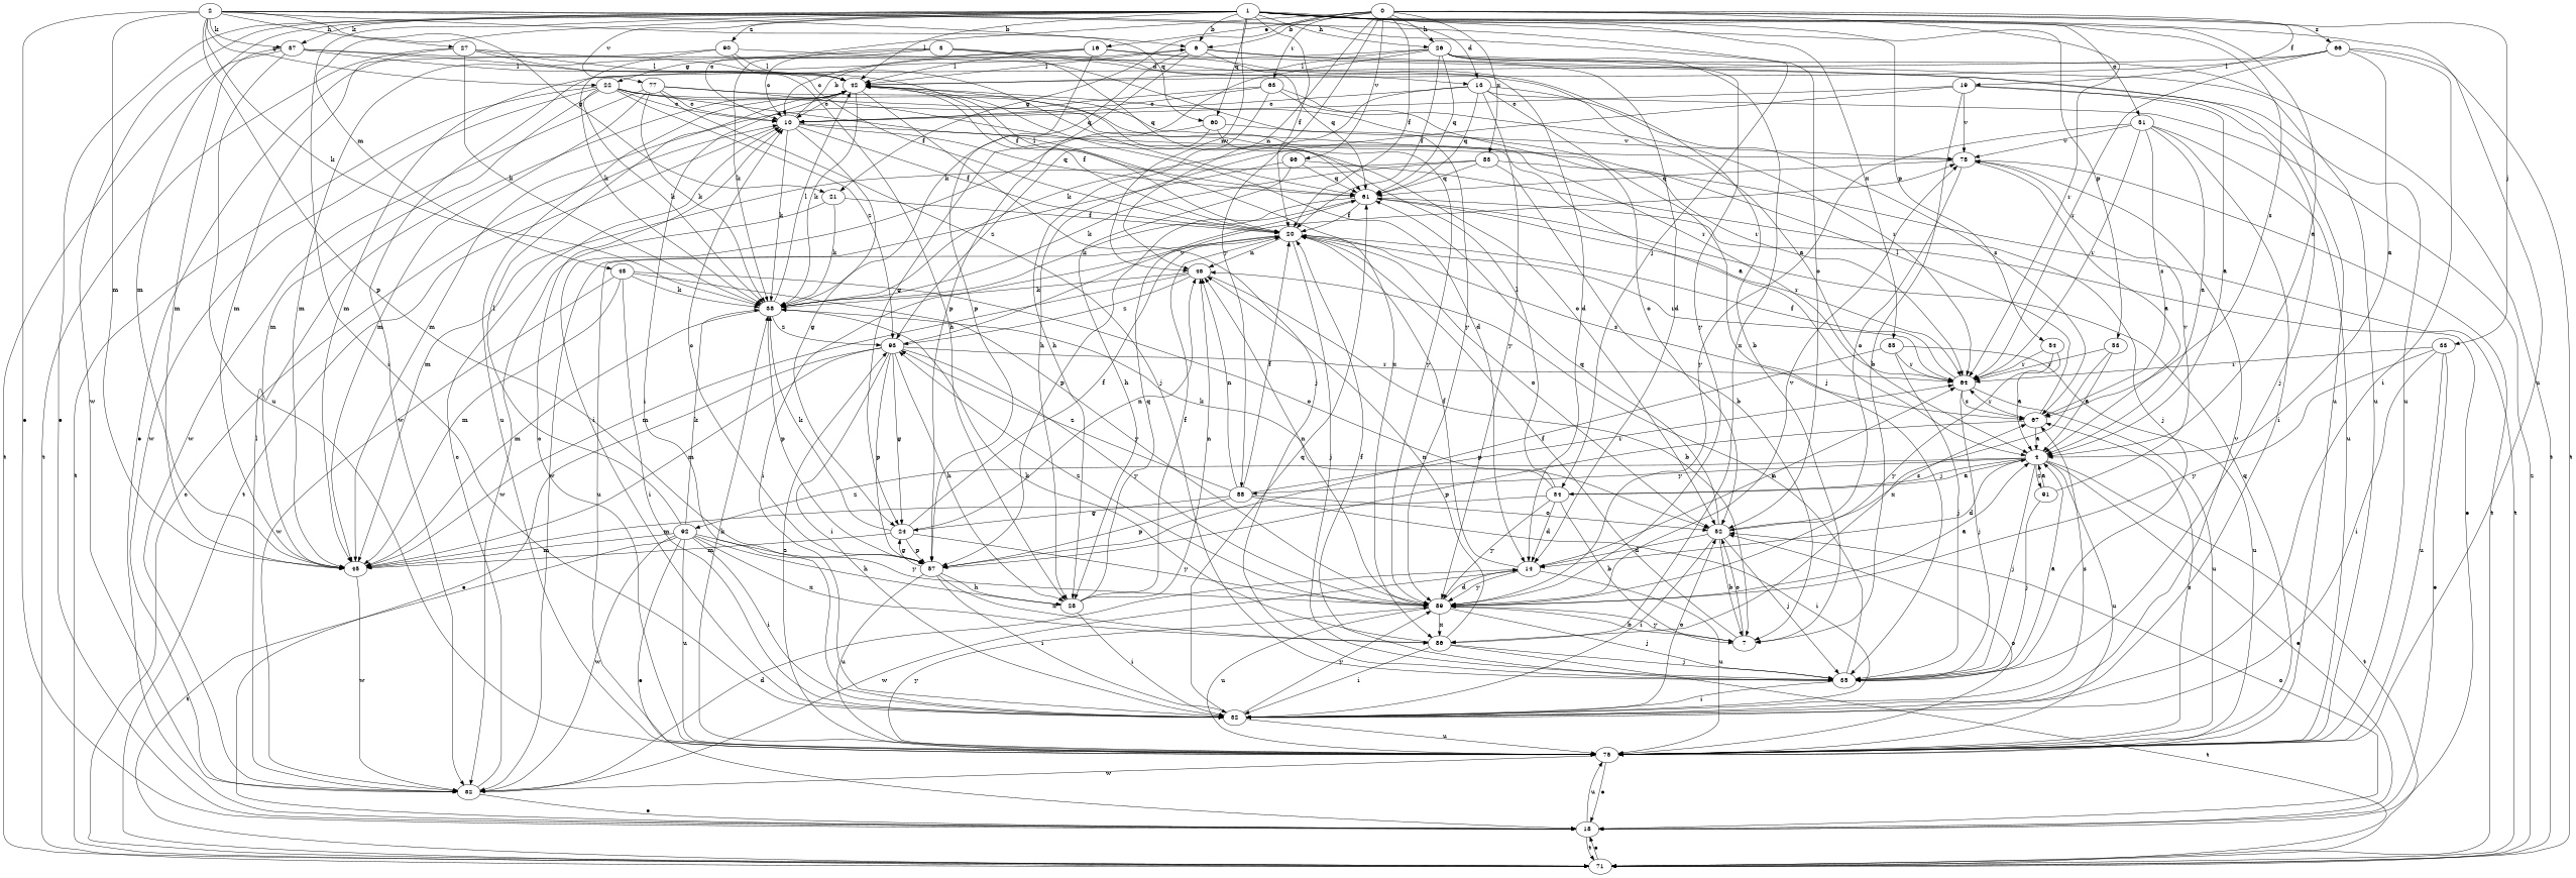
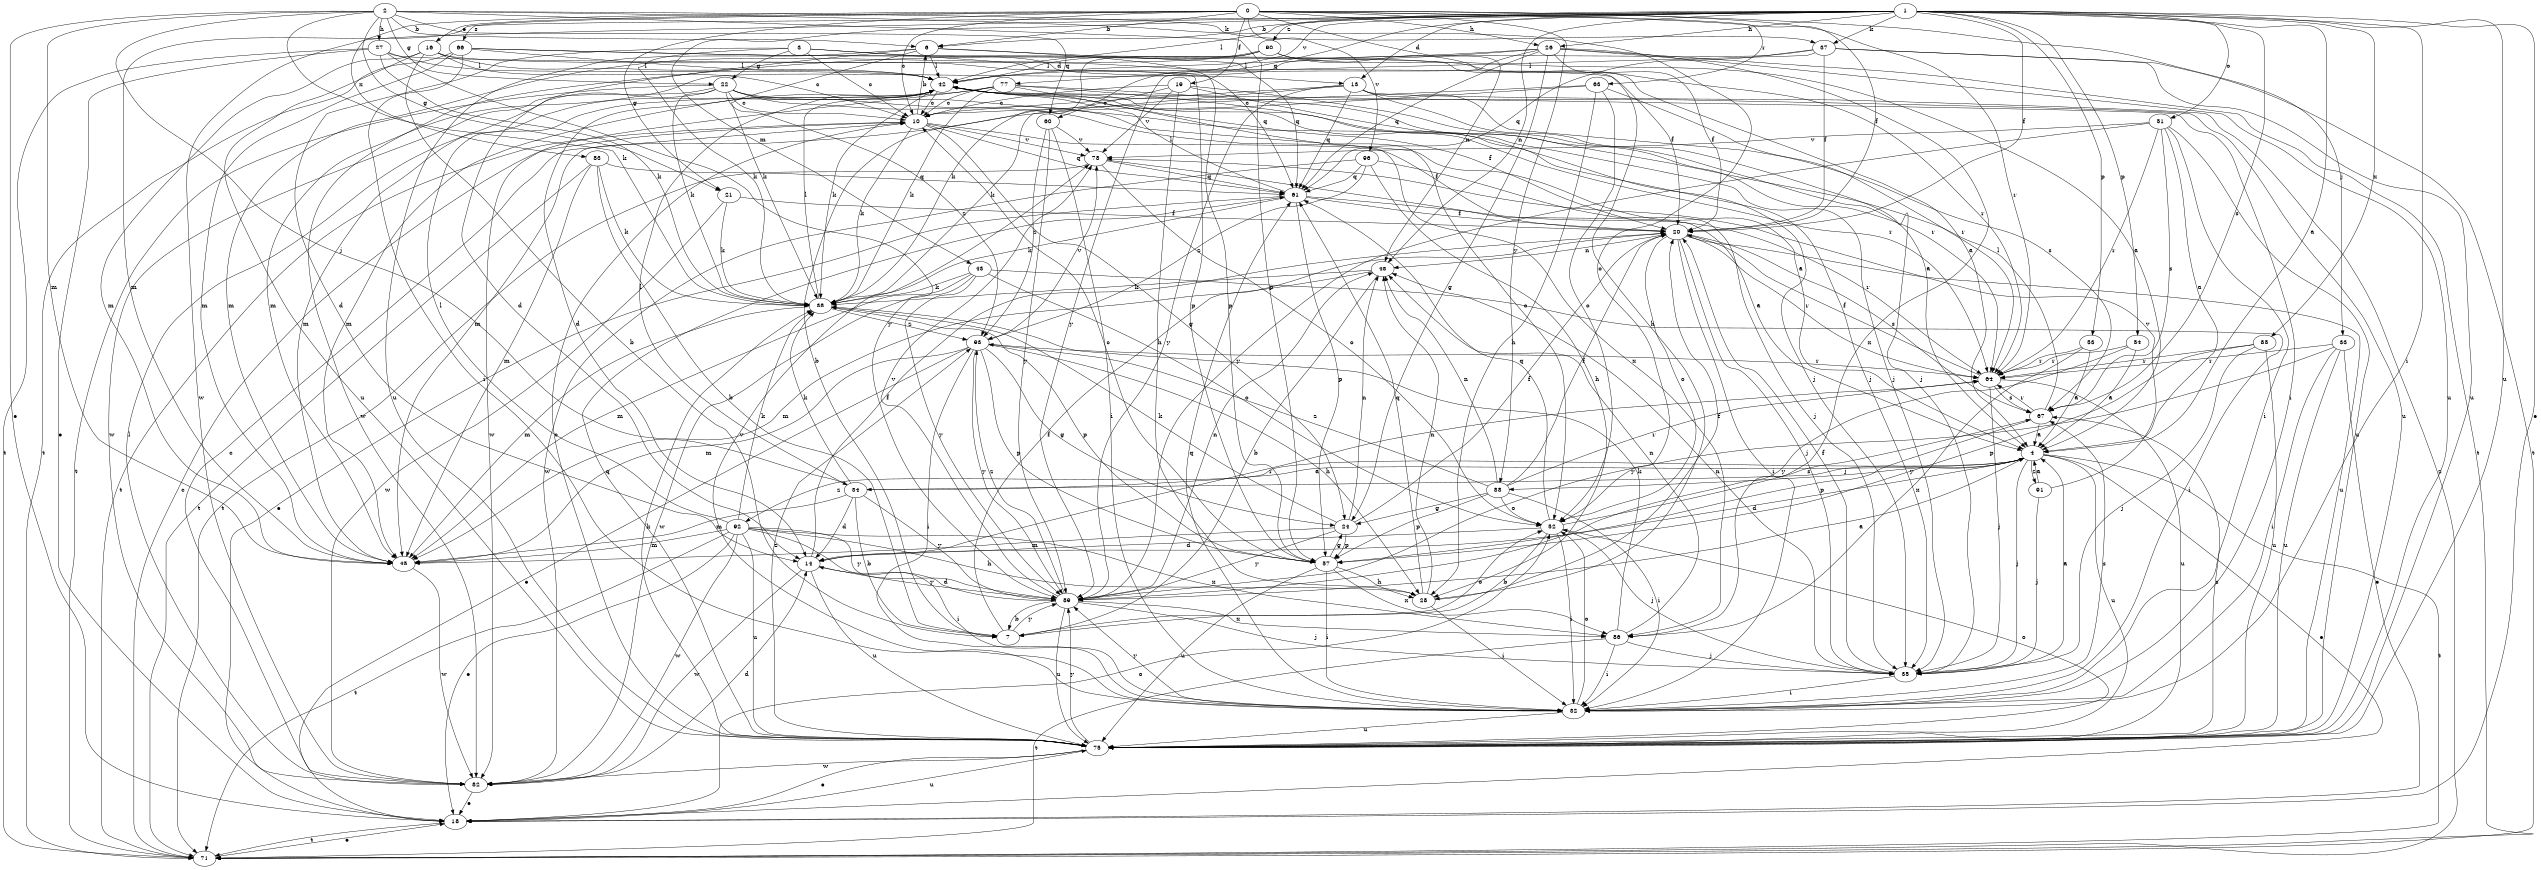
  strict digraph {
    0
    6
    10
    16
    19
    20
    21
    26
    33
    48
    63
    64
    66
    n14 [label=96]
    83
    88
    42
    75
    38
    57
    14
    61
    71
    24
    78
    45
    7
    4
    35
    28
    32
    67
    52
    82
    89
    86
    18
    93
    1
    13
    37
    43
    51
    53
    54
    60
    77
    85
    90
    34
    91
    92
    2
    22
    27
    3
    0 -> 6 [label=b]
    0 -> 10 [label=c]
    0 -> 16 [label=e]
    0 -> 19 [label=f]
    0 -> 20 [label=f]
    0 -> 21 [label=g]
    0 -> 26 [label=h]
    0 -> 33 [label=j]
    0 -> 48 [label=n]
    0 -> 63 [label=r]
    0 -> 64 [label=r]
    0 -> 66 [label=s]
    0 -> n14 [label=v]
    0 -> 83 [label=x]
    0 -> 88 [label=y]
    6 -> 42 [label=l]
    6 -> 75 [label=u]
    6 -> 38 [label=k]
    6 -> 57 [label=p]
    6 -> 14 [label=d]
    6 -> 61 [label=q]
    10 -> 6 [label=b]
    10 -> 20 [label=f]
    10 -> 38 [label=k]
    10 -> 61 [label=q]
    10 -> 71 [label=t]
    10 -> 24 [label=g]
    10 -> 78 [label=v]
    16 -> 10 [label=c]
    16 -> 42 [label=l]
    16 -> 75 [label=u]
    16 -> 57 [label=p]
    16 -> 45 [label=m]
    16 -> 7 [label=b]
    19 -> 10 [label=c]
    19 -> 78 [label=v]
    19 -> 7 [label=b]
    19 -> 4 [label=a]
    19 -> 35 [label=j]
    19 -> 28 [label=h]
    20 -> 48 [label=n]
    20 -> 64 [label=r]
    20 -> 75 [label=u]
    20 -> 35 [label=j]
    20 -> 32 [label=i]
    20 -> 67 [label=s]
    20 -> 52 [label=o]
    21 -> 20 [label=f]
    21 -> 38 [label=k]
    21 -> 82 [label=w]
    26 -> 20 [label=f]
    26 -> 42 [label=l]
    26 -> 75 [label=u]
    26 -> 61 [label=q]
    26 -> 71 [label=t]
    26 -> 24 [label=g]
    26 -> 82 [label=w]
    26 -> 89 [label=y]
    26 -> 86 [label=x]
    33 -> 64 [label=r]
    33 -> 75 [label=u]
    33 -> 32 [label=i]
    33 -> 89 [label=y]
    33 -> 18 [label=e]
    48 -> 38 [label=k]
    48 -> 45 [label=m]
    48 -> 7 [label=b]
    63 -> 10 [label=c]
    63 -> 64 [label=r]
    63 -> 45 [label=m]
    63 -> 28 [label=h]
    63 -> 52 [label=o]
    64 -> 20 [label=f]
    64 -> 75 [label=u]
    64 -> 35 [label=j]
    64 -> 67 [label=s]
    66 -> 64 [label=r]
    66 -> 42 [label=l]
    66 -> 71 [label=t]
    66 -> 45 [label=m]
    66 -> 4 [label=a]
    66 -> 32 [label=i]
    n14 -> 61 [label=q]
    n14 -> 35 [label=j]
    n14 -> 28 [label=h]
    n14 -> 82 [label=w]
-   48 -> 93 [label=z]
+   n14 -> 93 [label=z]
    83 -> 38 [label=k]
    83 -> 61 [label=q]
    83 -> 71 [label=t]
    83 -> 45 [label=m]
    83 -> 7 [label=b]
    88 -> 20 [label=f]
    88 -> 48 [label=n]
    88 -> 64 [label=r]
    88 -> 57 [label=p]
    88 -> 24 [label=g]
    88 -> 32 [label=i]
    88 -> 52 [label=o]
    88 -> 93 [label=z]
    42 -> 10 [label=c]
    42 -> 20 [label=f]
    42 -> 75 [label=u]
    42 -> 38 [label=k]
    42 -> 14 [label=d]
    42 -> 35 [label=j]
    42 -> 32 [label=i]
    75 -> 10 [label=c]
    75 -> 38 [label=k]
    75 -> 61 [label=q]
    75 -> 67 [label=s]
    75 -> 52 [label=o]
    75 -> 82 [label=w]
    75 -> 89 [label=y]
    75 -> 18 [label=e]
    75 -> 93 [label=z]
    38 -> 42 [label=l]
    38 -> 57 [label=p]
    38 -> 45 [label=m]
    38 -> 93 [label=z]
    57 -> 10 [label=c]
    57 -> 75 [label=u]
    57 -> 24 [label=g]
    57 -> 28 [label=h]
    57 -> 32 [label=i]
    57 -> 86 [label=x]
    14 -> 20 [label=f]
    14 -> 64 [label=r]
    14 -> 75 [label=u]
    14 -> 82 [label=w]
    14 -> 89 [label=y]
    61 -> 20 [label=f]
    61 -> 64 [label=r]
    61 -> 42 [label=l]
    61 -> 38 [label=k]
    61 -> 57 [label=p]
    61 -> 18 [label=e]
    71 -> 10 [label=c]
    71 -> 18 [label=e]
    24 -> 20 [label=f]
    24 -> 48 [label=n]
    24 -> 38 [label=k]
    24 -> 57 [label=p]
    24 -> 45 [label=m]
    24 -> 89 [label=y]
    78 -> 61 [label=q]
    78 -> 71 [label=t]
    78 -> 4 [label=a]
    78 -> 52 [label=o]
    45 -> 82 [label=w]
    7 -> 20 [label=f]
    7 -> 52 [label=o]
    7 -> 89 [label=y]
    4 -> 88 [label=y]
    4 -> 75 [label=u]
    4 -> 14 [label=d]
    4 -> 71 [label=t]
    4 -> 35 [label=j]
    4 -> 18 [label=e]
    4 -> 34 [label=j]
    4 -> 91 [label=z]
    4 -> 92 [label=z]
    35 -> 20 [label=f]
    35 -> 48 [label=n]
    35 -> 4 [label=a]
    35 -> 32 [label=i]
    28 -> 20 [label=f]
    28 -> 48 [label=n]
    28 -> 61 [label=q]
    28 -> 32 [label=i]
    32 -> 75 [label=u]
    32 -> 61 [label=q]
    32 -> 78 [label=v]
    32 -> 67 [label=s]
    32 -> 52 [label=o]
    32 -> 89 [label=y]
    67 -> 64 [label=r]
    67 -> 42 [label=l]
    67 -> 57 [label=p]
    67 -> 4 [label=a]
    52 -> 14 [label=d]
    52 -> 61 [label=q]
    52 -> 7 [label=b]
    52 -> 35 [label=j]
    52 -> 32 [label=i]
    52 -> 67 [label=s]
    82 -> 10 [label=c]
    82 -> 42 [label=l]
    82 -> 14 [label=d]
    82 -> 18 [label=e]
    89 -> 48 [label=n]
    89 -> 75 [label=u]
    89 -> 14 [label=d]
    89 -> 78 [label=v]
    89 -> 7 [label=b]
    89 -> 4 [label=a]
    89 -> 35 [label=j]
    89 -> 86 [label=x]
    89 -> 93 [label=z]
    86 -> 48 [label=n]
    86 -> 38 [label=k]
    86 -> 71 [label=t]
    86 -> 35 [label=j]
    86 -> 32 [label=i]
    18 -> 75 [label=u]
    18 -> 71 [label=t]
    18 -> 52 [label=o]
    93 -> 64 [label=r]
    93 -> 57 [label=p]
    93 -> 24 [label=g]
    93 -> 78 [label=v]
    93 -> 45 [label=m]
    93 -> 28 [label=h]
    93 -> 32 [label=i]
    93 -> 89 [label=y]
    93 -> 18 [label=e]
    1 -> 6 [label=b]
    1 -> 20 [label=f]
    1 -> 26 [label=h]
    1 -> 48 [label=n]
    1 -> 42 [label=l]
    1 -> 75 [label=u]
    1 -> 45 [label=m]
    1 -> 4 [label=a]
    1 -> 32 [label=i]
    1 -> 67 [label=s]
    1 -> 82 [label=w]
    1 -> 18 [label=e]
    1 -> 13 [label=d]
    1 -> 37 [label=k]
    1 -> 43 [label=m]
    1 -> 51 [label=o]
    1 -> 53 [label=p]
    1 -> 54 [label=p]
    1 -> 60 [label=q]
    1 -> 77 [label=v]
    1 -> 85 [label=x]
    1 -> 90 [label=z]
    13 -> 10 [label=c]
    13 -> 38 [label=k]
    13 -> 61 [label=q]
    13 -> 71 [label=z]
    13 -> 35 [label=j]
    13 -> 67 [label=s]
    13 -> 89 [label=y]
    37 -> 20 [label=f]
    37 -> 42 [label=l]
    37 -> 75 [label=u]
    37 -> 61 [label=q]
    37 -> 71 [label=t]
    37 -> 45 [label=m]
    43 -> 38 [label=k]
    43 -> 45 [label=m]
    43 -> 32 [label=i]
    43 -> 52 [label=o]
    43 -> 82 [label=w]
    43 -> 89 [label=y]
    51 -> 64 [label=r]
    51 -> 75 [label=u]
    51 -> 78 [label=v]
    51 -> 4 [label=a]
    51 -> 32 [label=i]
    51 -> 67 [label=s]
    51 -> 89 [label=y]
    53 -> 64 [label=r]
    53 -> 4 [label=a]
    53 -> 86 [label=x]
    54 -> 64 [label=r]
    54 -> 4 [label=a]
    54 -> 89 [label=y]
    60 -> 78 [label=v]
    60 -> 32 [label=i]
    60 -> 89 [label=y]
    60 -> 93 [label=z]
    77 -> 10 [label=c]
    77 -> 64 [label=r]
    77 -> 38 [label=k]
    77 -> 45 [label=m]
    77 -> 35 [label=j]
    77 -> 52 [label=o]
    77 -> 82 [label=w]
    85 -> 64 [label=r]
    85 -> 75 [label=u]
    85 -> 57 [label=p]
    85 -> 35 [label=j]
    90 -> 42 [label=l]
    90 -> 38 [label=k]
    90 -> 45 [label=m]
    90 -> 4 [label=a]
    90 -> 28 [label=h]
    34 -> 42 [label=l]
    34 -> 38 [label=k]
    34 -> 14 [label=d]
    34 -> 45 [label=m]
    34 -> 7 [label=b]
    34 -> 4 [label=a]
    34 -> 89 [label=y]
    91 -> 78 [label=v]
    91 -> 4 [label=a]
    91 -> 35 [label=j]
    92 -> 42 [label=l]
    92 -> 75 [label=u]
    92 -> 38 [label=k]
    92 -> 71 [label=t]
    92 -> 45 [label=m]
    92 -> 28 [label=h]
    92 -> 32 [label=i]
    92 -> 82 [label=w]
    92 -> 89 [label=y]
    92 -> 86 [label=x]
    92 -> 18 [label=e]
    2 -> 6 [label=b]
    2 -> 21 [label=g]
    2 -> 38 [label=k]
    2 -> 57 [label=p]
    2 -> 45 [label=m]
    2 -> 52 [label=o]
    2 -> 18 [label=e]
    2 -> 37 [label=k]
    2 -> 60 [label=q]
    2 -> 34 [label=j]
    2 -> 22 [label=g]
    2 -> 27 [label=h]
    22 -> 10 [label=c]
    22 -> 64 [label=r]
    22 -> 38 [label=k]
    22 -> 71 [label=t]
    22 -> 45 [label=m]
    22 -> 4 [label=a]
    22 -> 82 [label=w]
    22 -> 86 [label=x]
    22 -> 93 [label=z]
    27 -> 20 [label=f]
    27 -> 42 [label=l]
    27 -> 38 [label=k]
    27 -> 71 [label=t]
    27 -> 89 [label=y]
    27 -> 18 [label=e]
    3 -> 10 [label=c]
    3 -> 38 [label=k]
    3 -> 14 [label=d]
    3 -> 61 [label=q]
    3 -> 13 [label=d]
    3 -> 22 [label=g]
  }
